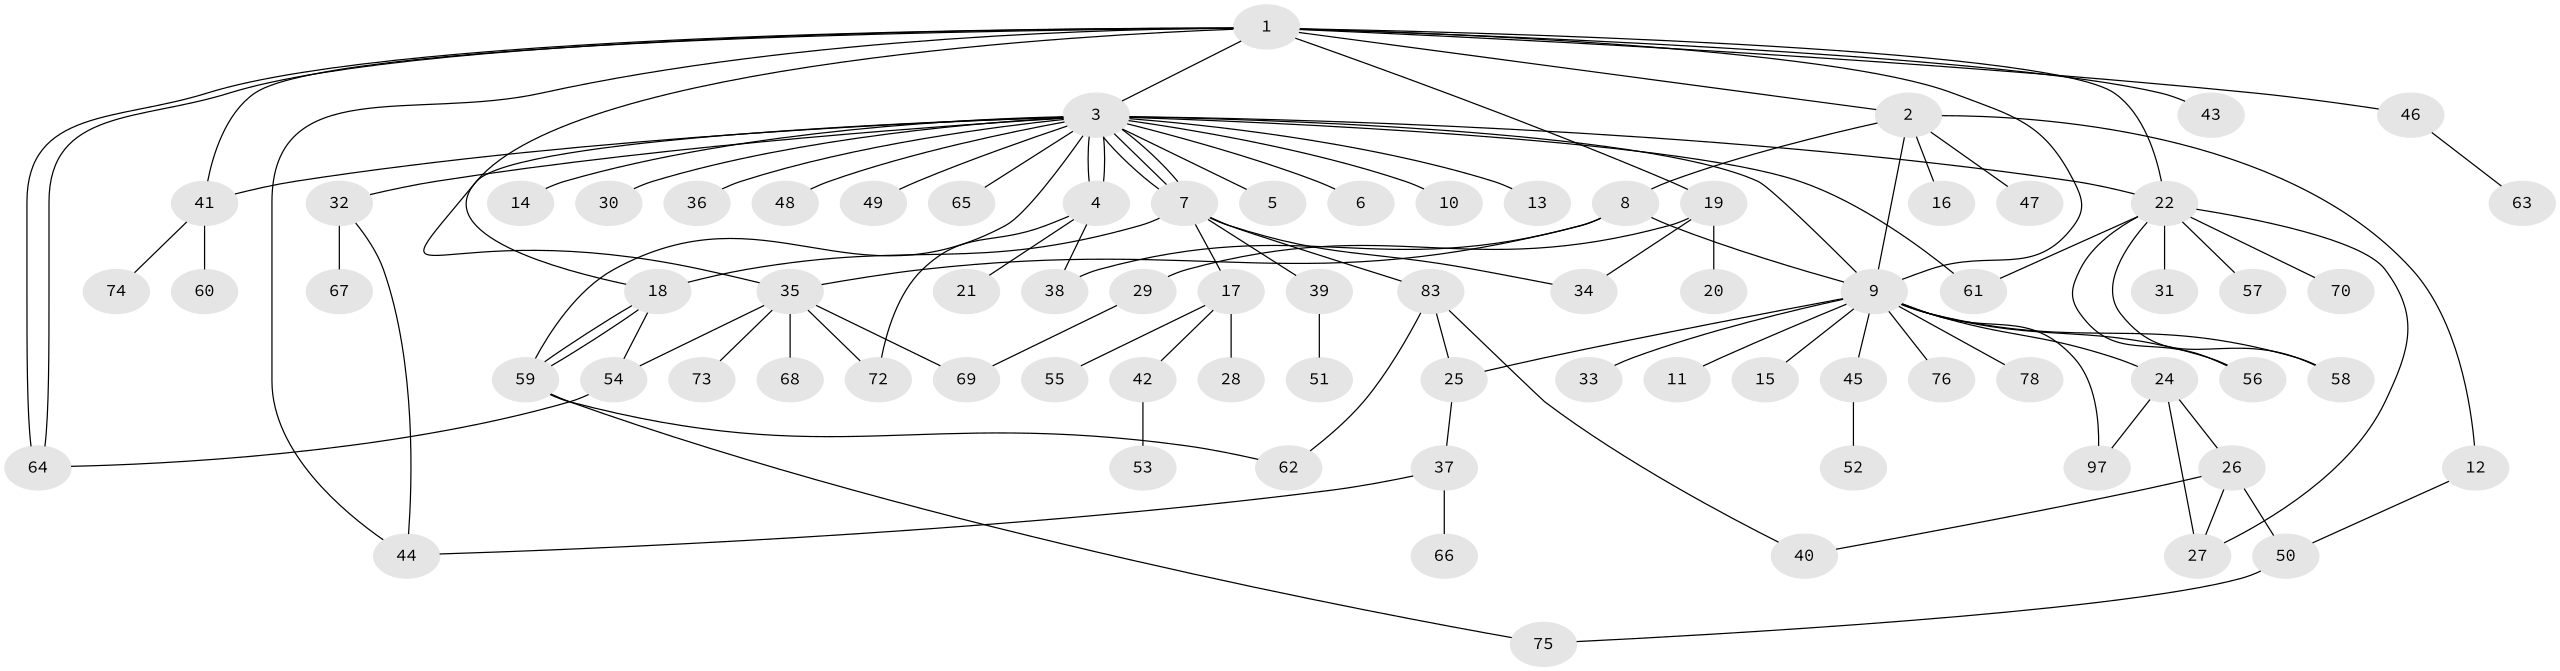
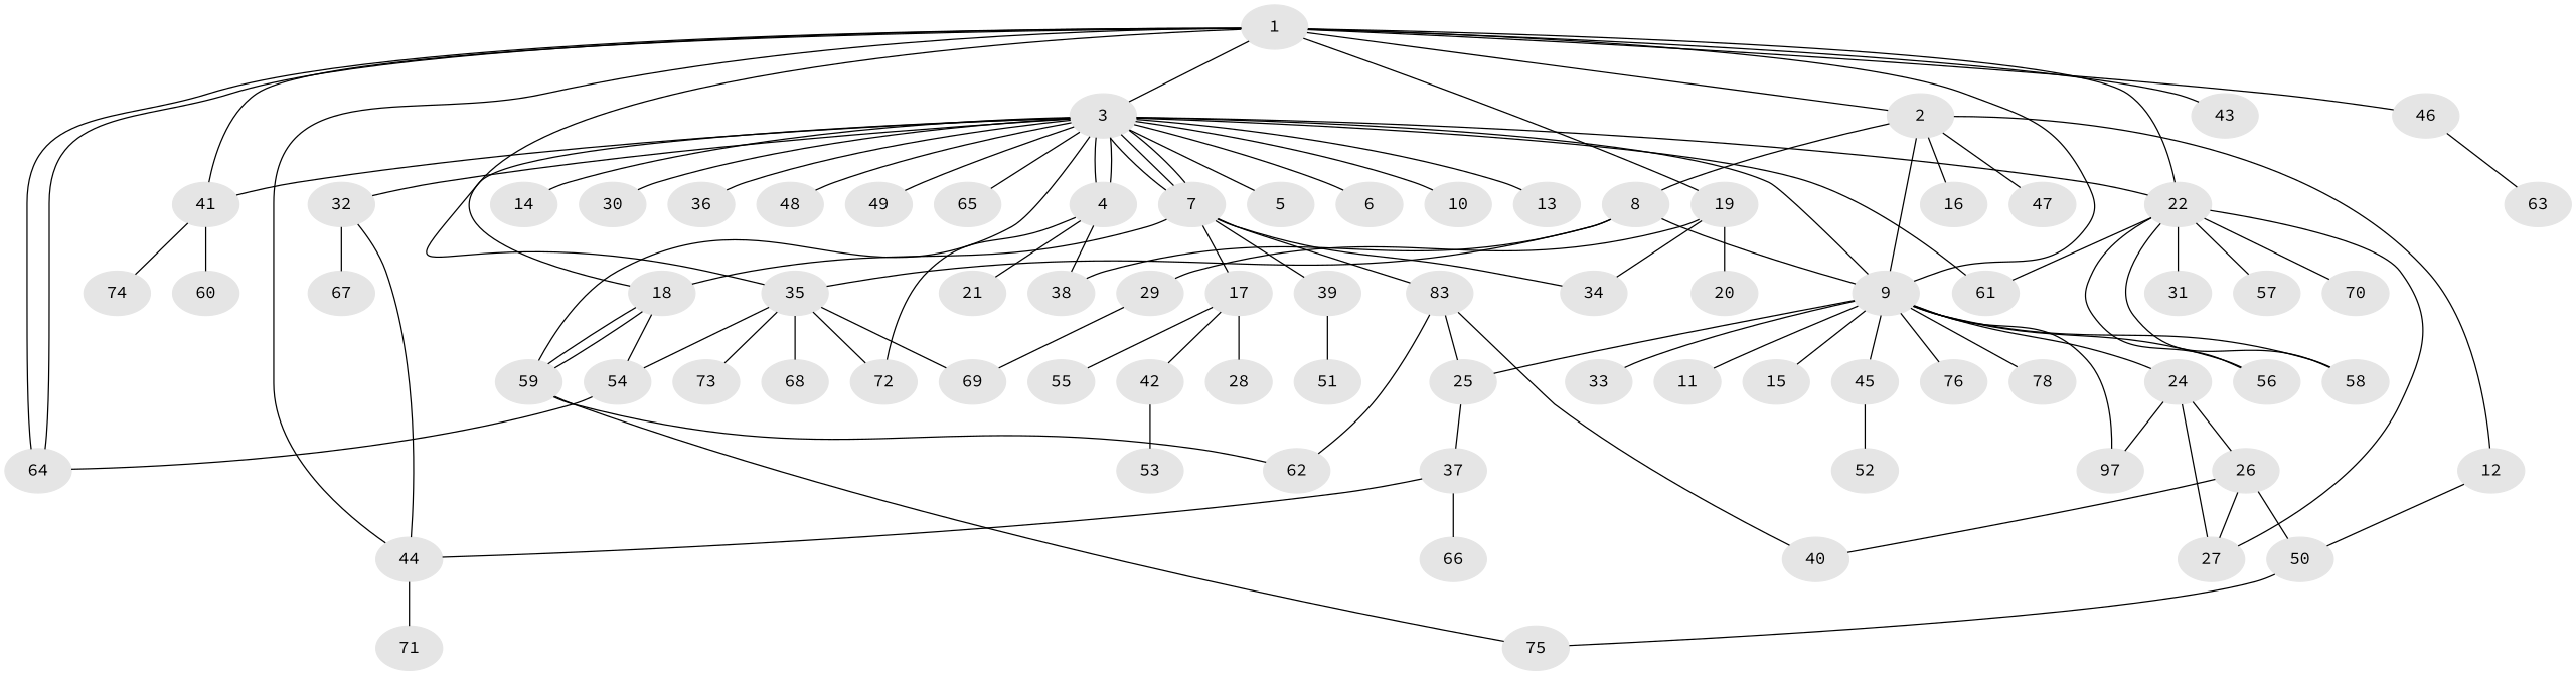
  graph {
    fontname="Source Code Pro"
    node [color=gray90 fontname="Source Code Pro" style=filled]
    edge [fontname="Source Code Pro"]
    1
    2
    3
    9
    19
    22
    35
    41
    43
    44
    46
    64
    8
    12
    16
    47
    4
    5
    6
    7
    10
    13
    14
    18
    30
    32
    36
    48
    49
    59
    61
    65
    11
    15
    24
    25
    33
    45
    56
    58
    76
    n42 [label=97]
    78
    34
    20
    29
    27
    31
    57
    70
    72
    54
    69
    68
    73
    60
    74
+   71
    63
    38
    50
    21
    17
    n64 [label=83]
    39
    67
    62
    75
    28
    42
    55
    40
    51
    26
    37
    52
    53
    66
    1 -- 2
    1 -- 3
    1 -- 9
    1 -- 19
    1 -- 22
    1 -- 35
    1 -- 41
    1 -- 43
    1 -- 44
    1 -- 46
    1 -- 64
    1 -- 64
    2 -- 9
    2 -- 8
    2 -- 12
    2 -- 16
    2 -- 47
    3 -- 9
    3 -- 22
    3 -- 41
    3 -- 4
    3 -- 4
    3 -- 5
    3 -- 6
    3 -- 7
    3 -- 7
    3 -- 7
    3 -- 10
    3 -- 13
    3 -- 14
    3 -- 18
    3 -- 30
    3 -- 32
    3 -- 36
    3 -- 48
    3 -- 49
    3 -- 59
    3 -- 61
    3 -- 65
    9 -- 11
    9 -- 15
    9 -- 24
    9 -- 25
    9 -- 33
    9 -- 45
    9 -- 56
    9 -- 58
    9 -- 76
    9 -- n42
    9 -- 78
    19 -- 34
    19 -- 20
    19 -- 29
    22 -- 61
    22 -- 56
    22 -- 58
    22 -- 27
    22 -- 31
    22 -- 57
    22 -- 70
    35 -- 72
    35 -- 54
    35 -- 69
    35 -- 68
    35 -- 73
    41 -- 60
    41 -- 74
+   44 -- 71
    46 -- 63
    8 -- 9
    8 -- 35
    8 -- 38
    12 -- 50
    4 -- 72
    4 -- 38
    4 -- 21
    7 -- 18
    7 -- 34
    7 -- 17
    7 -- n64
    7 -- 39
    18 -- 59
    18 -- 59
    18 -- 54
    32 -- 44
    32 -- 67
    59 -- 62
    59 -- 75
    24 -- n42
    24 -- 27
    24 -- 26
    25 -- 37
    45 -- 52
    29 -- 69
    54 -- 64
    50 -- 75
    17 -- 28
    17 -- 42
    17 -- 55
    n64 -- 25
    n64 -- 62
    n64 -- 40
    39 -- 51
    42 -- 53
    26 -- 27
    26 -- 50
    26 -- 40
    37 -- 44
    37 -- 66
  }
